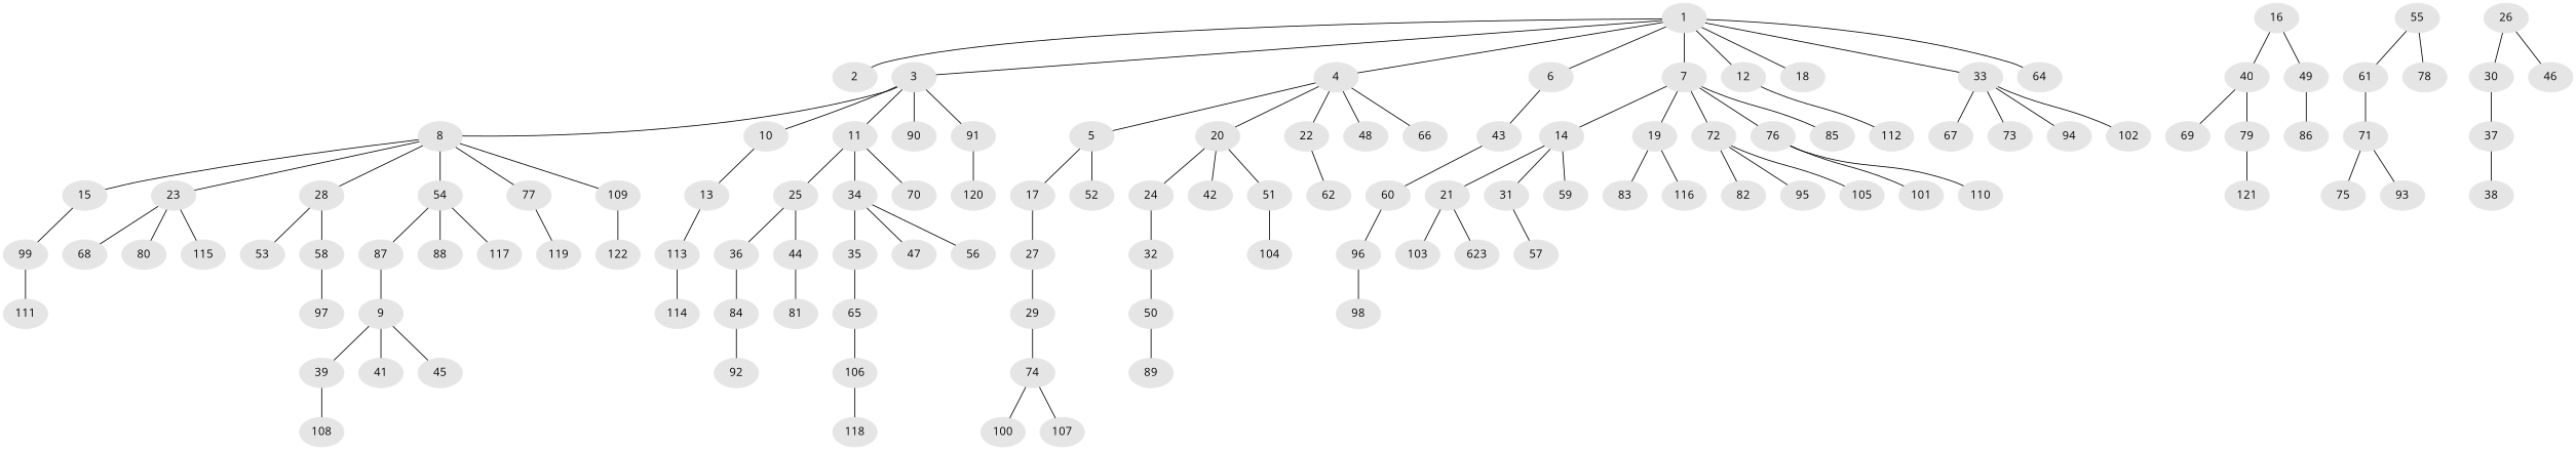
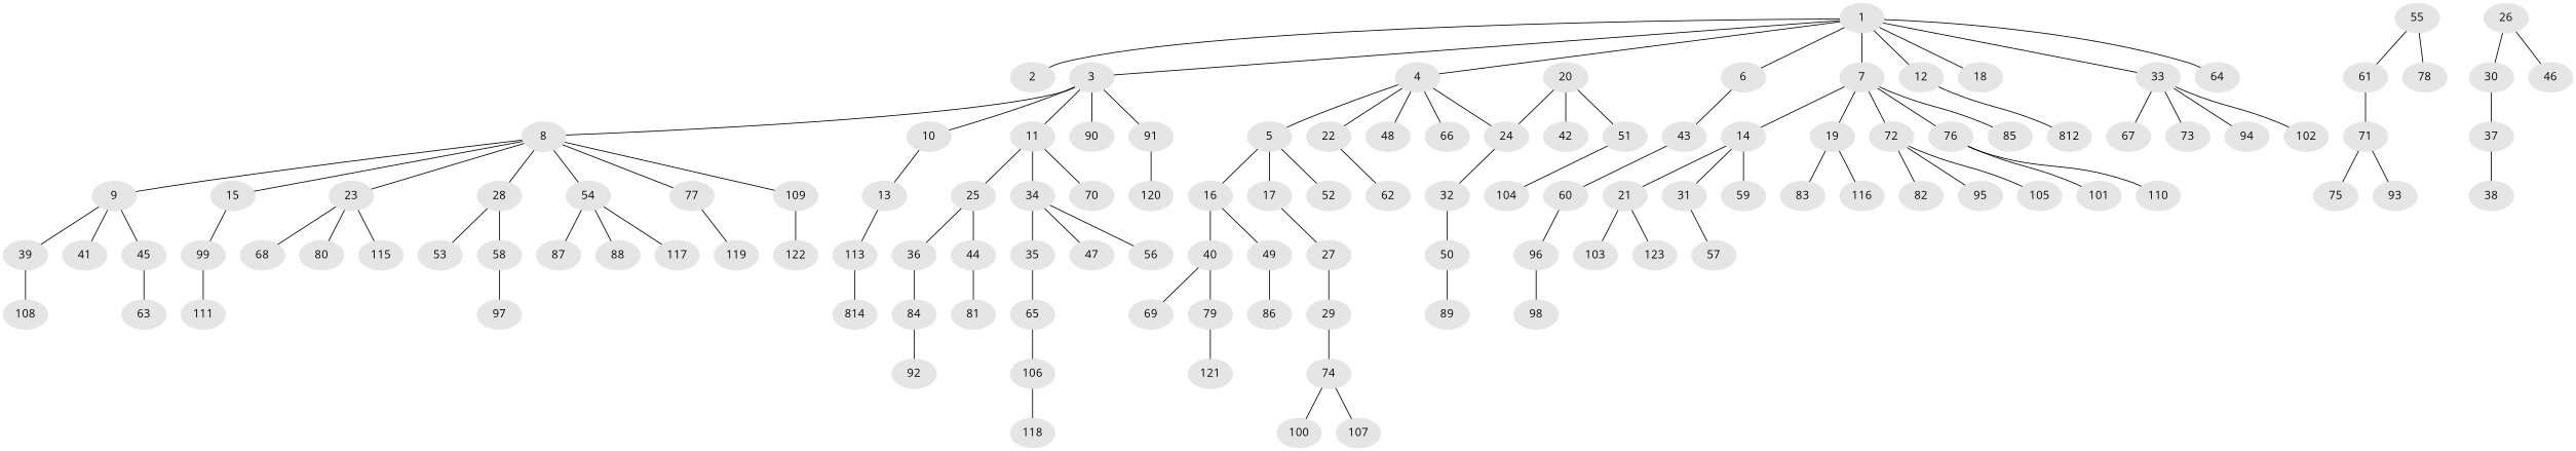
  graph {
    fontname="Open Sans"
    node [color=gray90 fontname="Open Sans" style=filled]
    edge [fontname="Open Sans"]
    1
    2
    3
    4
    6
    7
    12
    18
    33
    64
    8
    10
    11
    90
    91
    5
    20
    22
    48
    66
    43
    14
    19
    72
    76
    85
-   112
+   112 [label=812]
    67
    73
    94
    102
    9
    15
    23
    28
    54
    77
    109
    13
    25
    34
    70
    120
    16
    17
    52
    24
    42
    51
    62
    40
    49
    27
    60
    21
    31
    59
    83
    116
    82
    95
    105
    101
    110
    39
    41
    45
    99
    68
    80
    115
    53
    58
    87
    88
    117
    119
    122
    108
+   63
    113
    36
    44
    35
    47
    56
-   114
+   114 [label=814]
    103
-   123 [label=623]
+   123
    57
    55
    61
    78
    111
    69
    79
    86
    29
    32
    104
    26
    30
    46
    50
    84
    81
    37
    74
    97
    100
    107
    38
    89
    65
    106
    92
    121
    96
    71
    98
    75
    93
    118
    1 -- 2
    1 -- 3
    1 -- 4
    1 -- 6
    1 -- 7
    1 -- 12
    1 -- 18
    1 -- 33
    1 -- 64
    3 -- 8
    3 -- 10
    3 -- 11
    3 -- 90
    3 -- 91
    4 -- 5
-   4 -- 20
+   4 -- 24
    4 -- 22
    4 -- 48
    4 -- 66
    6 -- 43
    7 -- 14
    7 -- 19
    7 -- 72
    7 -- 76
    7 -- 85
    12 -- 112
    33 -- 67
    33 -- 73
    33 -- 94
    33 -- 102
-   87 -- 9
+   8 -- 9
    8 -- 15
    8 -- 23
    8 -- 28
    8 -- 54
    8 -- 77
    8 -- 109
    10 -- 13
    11 -- 25
    11 -- 34
    11 -- 70
    91 -- 120
+   5 -- 16
    5 -- 17
    5 -- 52
    20 -- 24
    20 -- 42
    20 -- 51
    22 -- 62
    43 -- 60
    14 -- 21
    14 -- 31
    14 -- 59
    19 -- 83
    19 -- 116
    72 -- 82
    72 -- 95
    72 -- 105
    76 -- 101
    76 -- 110
    9 -- 39
    9 -- 41
    9 -- 45
    15 -- 99
    23 -- 68
    23 -- 80
    23 -- 115
    28 -- 53
    28 -- 58
    54 -- 87
    54 -- 88
    54 -- 117
    77 -- 119
    109 -- 122
    13 -- 113
    25 -- 36
    25 -- 44
    34 -- 35
    34 -- 47
    34 -- 56
    16 -- 40
    16 -- 49
    17 -- 27
    24 -- 32
    51 -- 104
    40 -- 69
    40 -- 79
    49 -- 86
    27 -- 29
    60 -- 96
    21 -- 103
    21 -- 123
    31 -- 57
    39 -- 108
+   45 -- 63
    99 -- 111
    58 -- 97
    113 -- 114
    36 -- 84
    44 -- 81
    35 -- 65
    55 -- 61
    55 -- 78
    61 -- 71
    79 -- 121
    29 -- 74
    32 -- 50
    26 -- 30
    26 -- 46
    30 -- 37
    50 -- 89
    84 -- 92
    37 -- 38
    74 -- 100
    74 -- 107
    65 -- 106
    106 -- 118
    96 -- 98
    71 -- 75
    71 -- 93
  }
